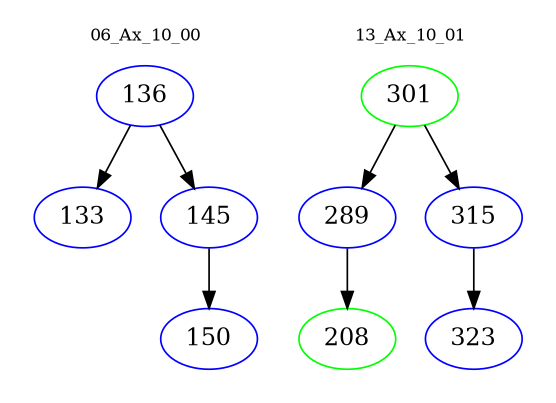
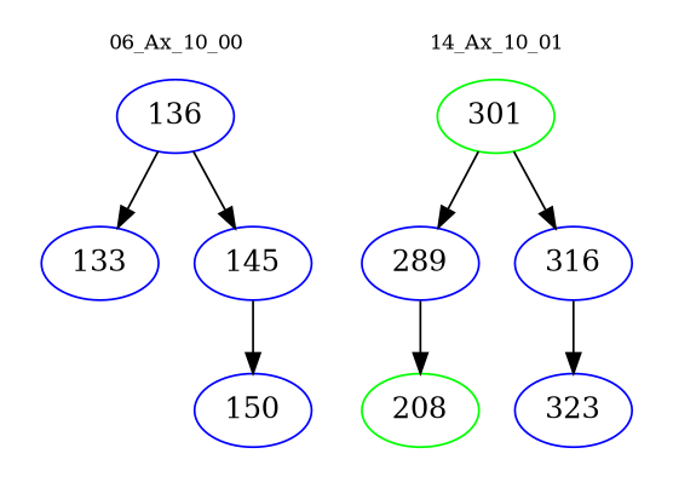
  digraph {
    node [color=blue]
    edge [color=black]
    n1 [label=136]
    n2 [label=133]
    n3 [label=145]
    n4 [label=150]
    n5 [color=green label=301]
    n6 [label=289]
-   n7 [label=315]
+   n7 [label=316]
    n8 [color=green label=208]
    n9 [label=323]
    subgraph cluster_1 {
      color=white
      fontsize=10
      label="06_Ax_10_00"
      n1
      n2
      n3
      n4
    }
    subgraph cluster_2 {
      color=white
      fontsize=10
-     label="13_Ax_10_01"
+     label="14_Ax_10_01"
      n5
      n6
      n7
      n8
      n9
    }
    n1 -> n2
    n1 -> n3
    n3 -> n4
    n5 -> n6
    n5 -> n7
    n6 -> n8
    n7 -> n9
  }
